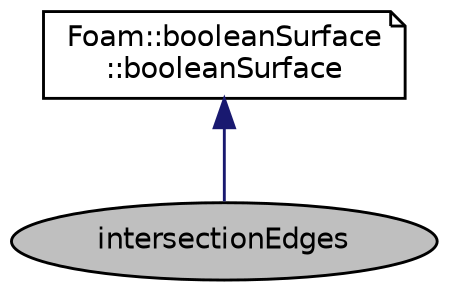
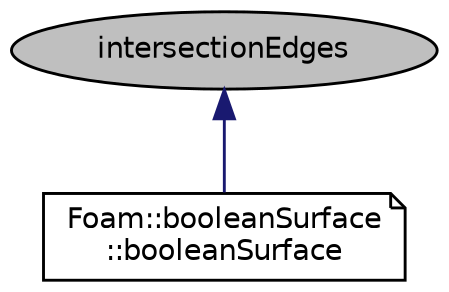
  digraph {
    rankdir=TB
    node [color=black fontname=Helvetica fontsize=10]
    n1 [fillcolor=grey75 fontcolor=black height=0.2 label=intersectionEdges shape=ellipse style=filled width=0.4]
    n2 [height=0.2 label="Foam::booleanSurface\l::booleanSurface" shape=note width=0.4]
-   n2 -> n1 [color=midnightblue dir=back fontname=Helvetica fontsize=10 labelfontname=Helvetica labelfontsize=10 style=solid]
+   n1 -> n2 [color=midnightblue dir=back fontname=Helvetica fontsize=10 labelfontname=Helvetica labelfontsize=10 style=solid]
  }
